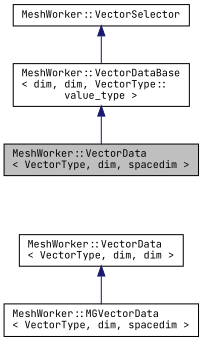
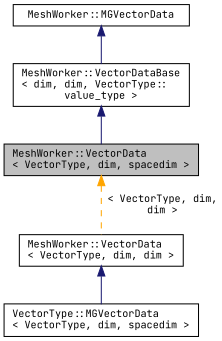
  digraph {
    fontname="JetBrains Mono"
    node [color=black fillcolor=white fontname="JetBrains Mono" fontsize=10 shape=record style=filled]
    edge [color=midnightblue dir=back fontname="JetBrains Mono" fontsize=10 labelfontname=Helvetica labelfontsize=10 style=solid]
    n1 [fillcolor=grey75 fontcolor=black height=0.2 label="MeshWorker::VectorData\l\< VectorType, dim, spacedim \>" width=0.4]
    n2 [height=0.2 label="MeshWorker::VectorData\l\< VectorType, dim, dim \>" width=0.4]
-   n3 [height=0.2 label="MeshWorker::MGVectorData\l\< VectorType, dim, spacedim \>" width=0.4]
+   n3 [height=0.2 label="VectorType::MGVectorData\l\< VectorType, dim, spacedim \>" width=0.4]
    n4 [height=0.2 label="MeshWorker::VectorDataBase\l\< dim, dim, VectorType::\lvalue_type \>" width=0.4]
-   n5 [height=0.2 label="MeshWorker::VectorSelector" width=0.4]
+   n5 [height=0.2 label="MeshWorker::MGVectorData" width=0.4]
+   n1 -> n2 [color=orange label=" \< VectorType, dim,\l dim \>" style=dashed]
    n2 -> n3
    n4 -> n1
    n5 -> n4
  }
